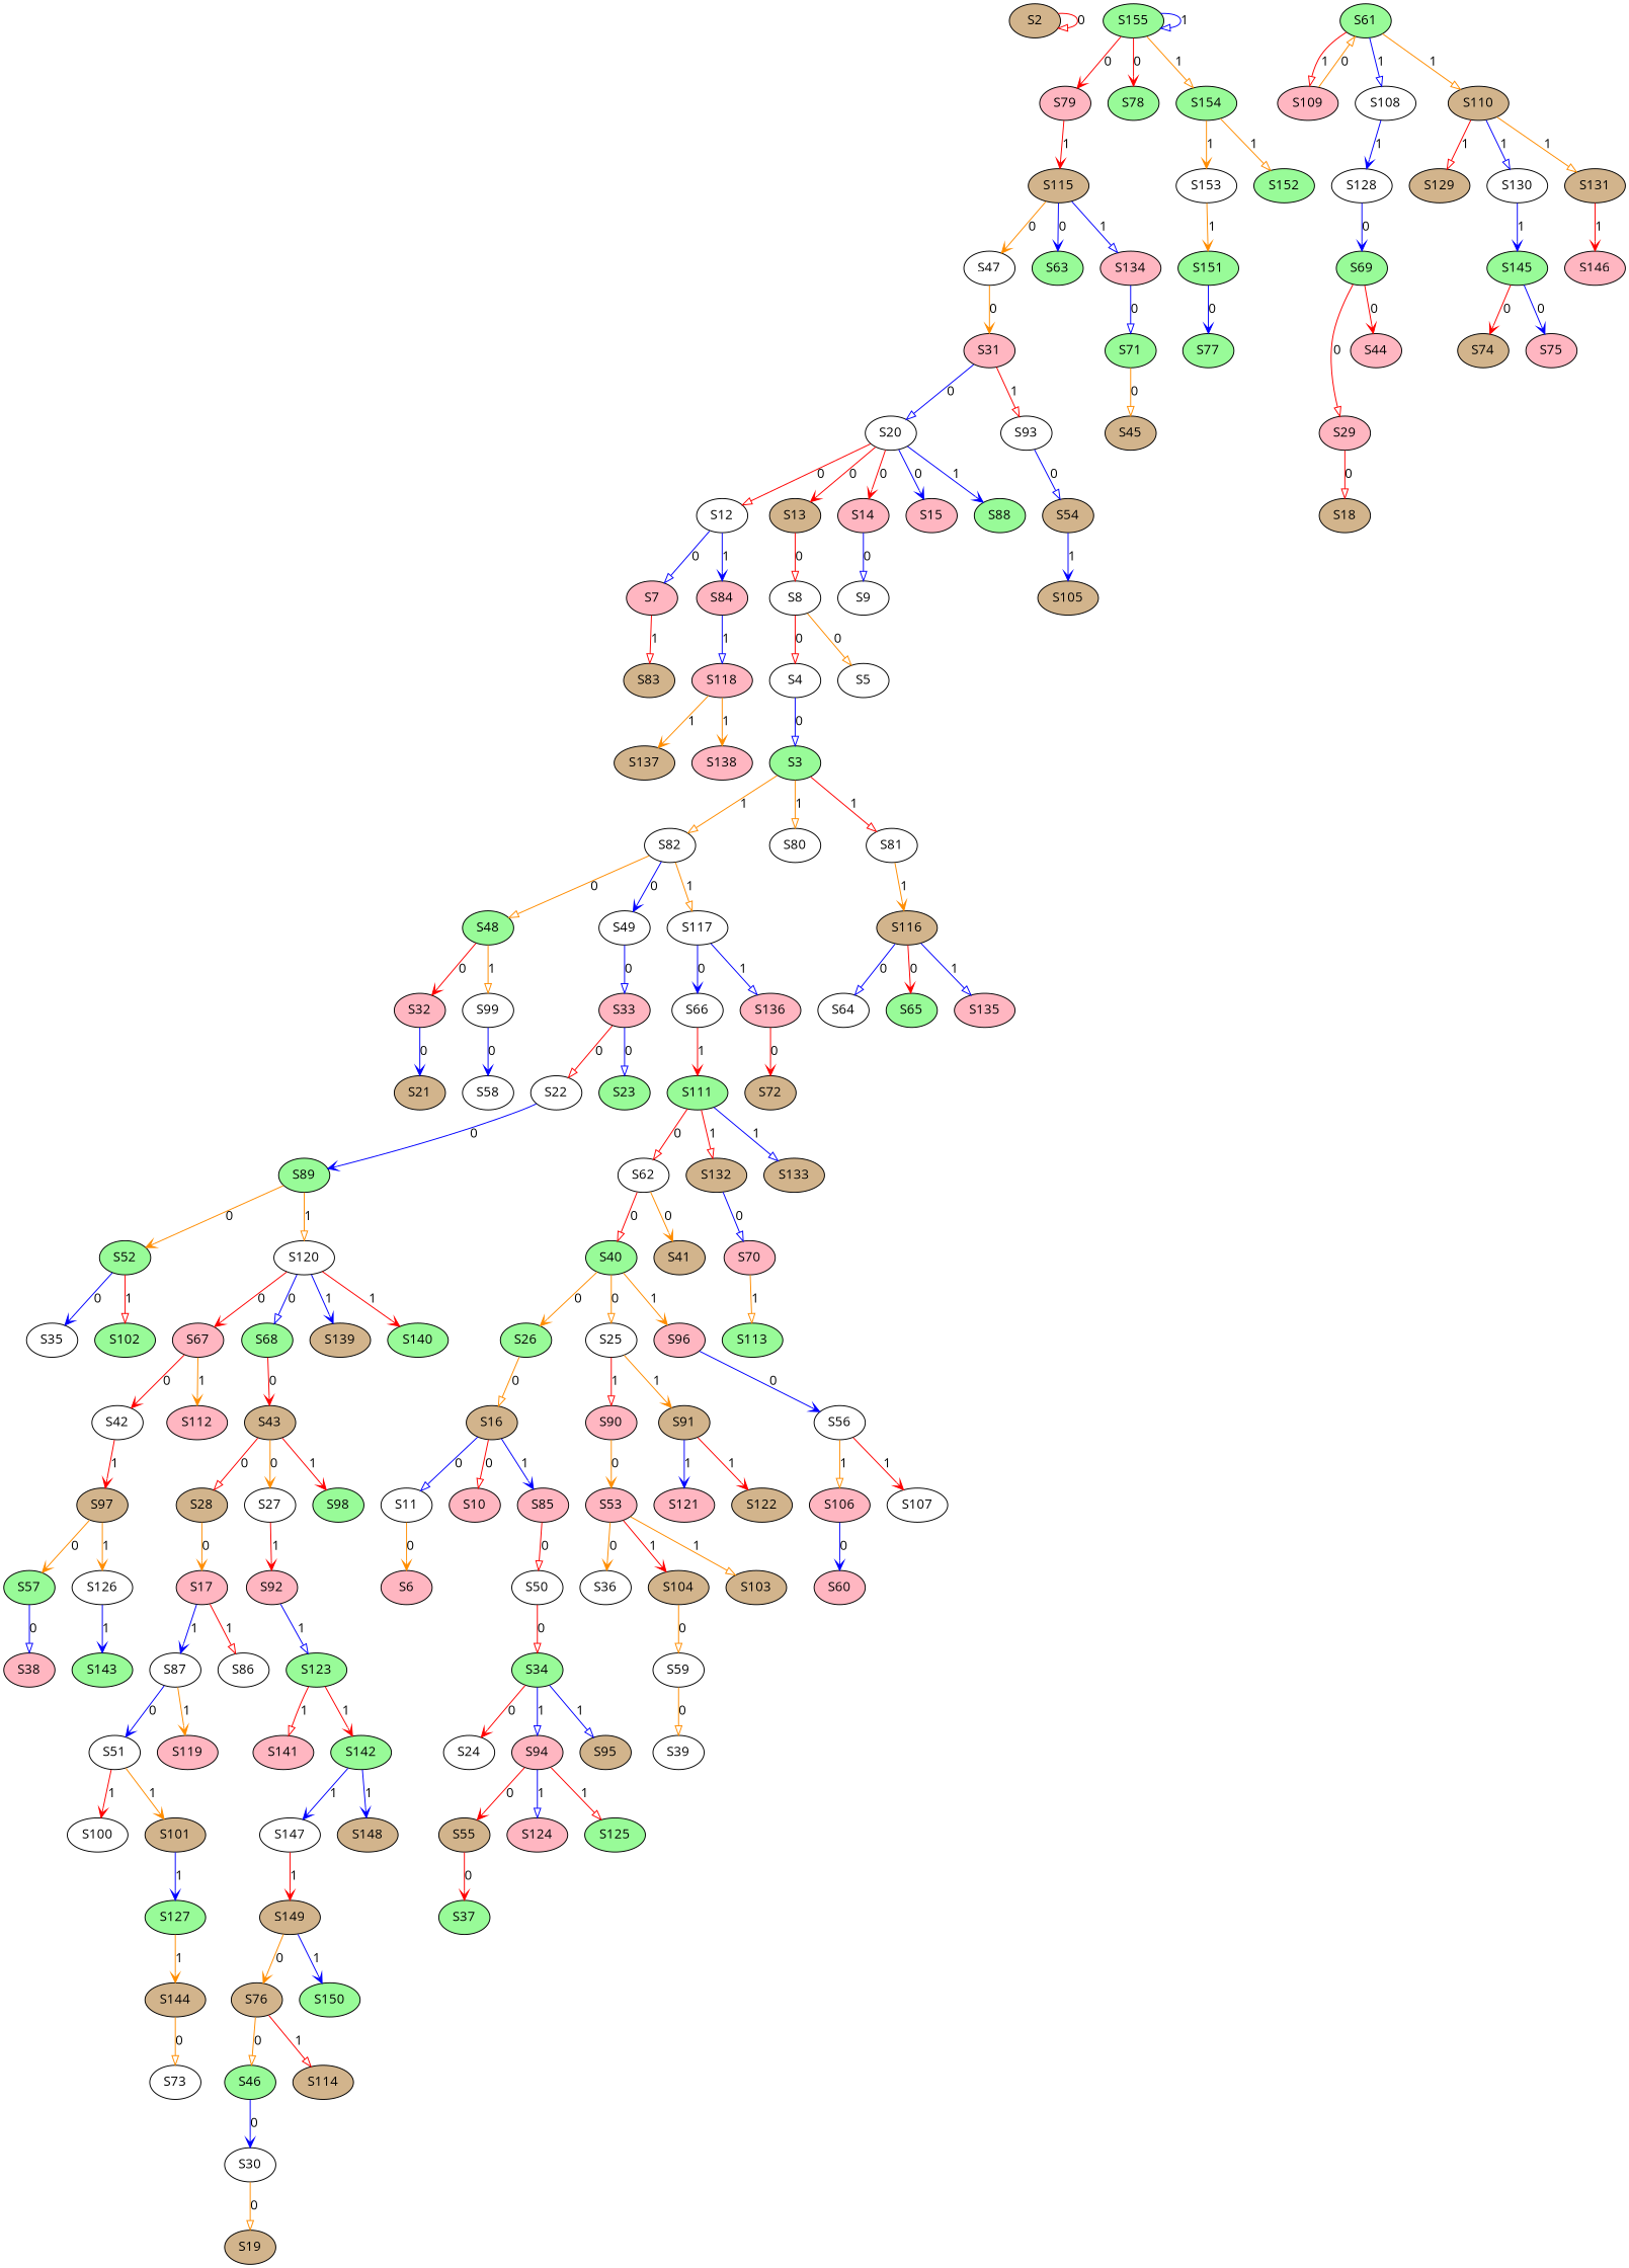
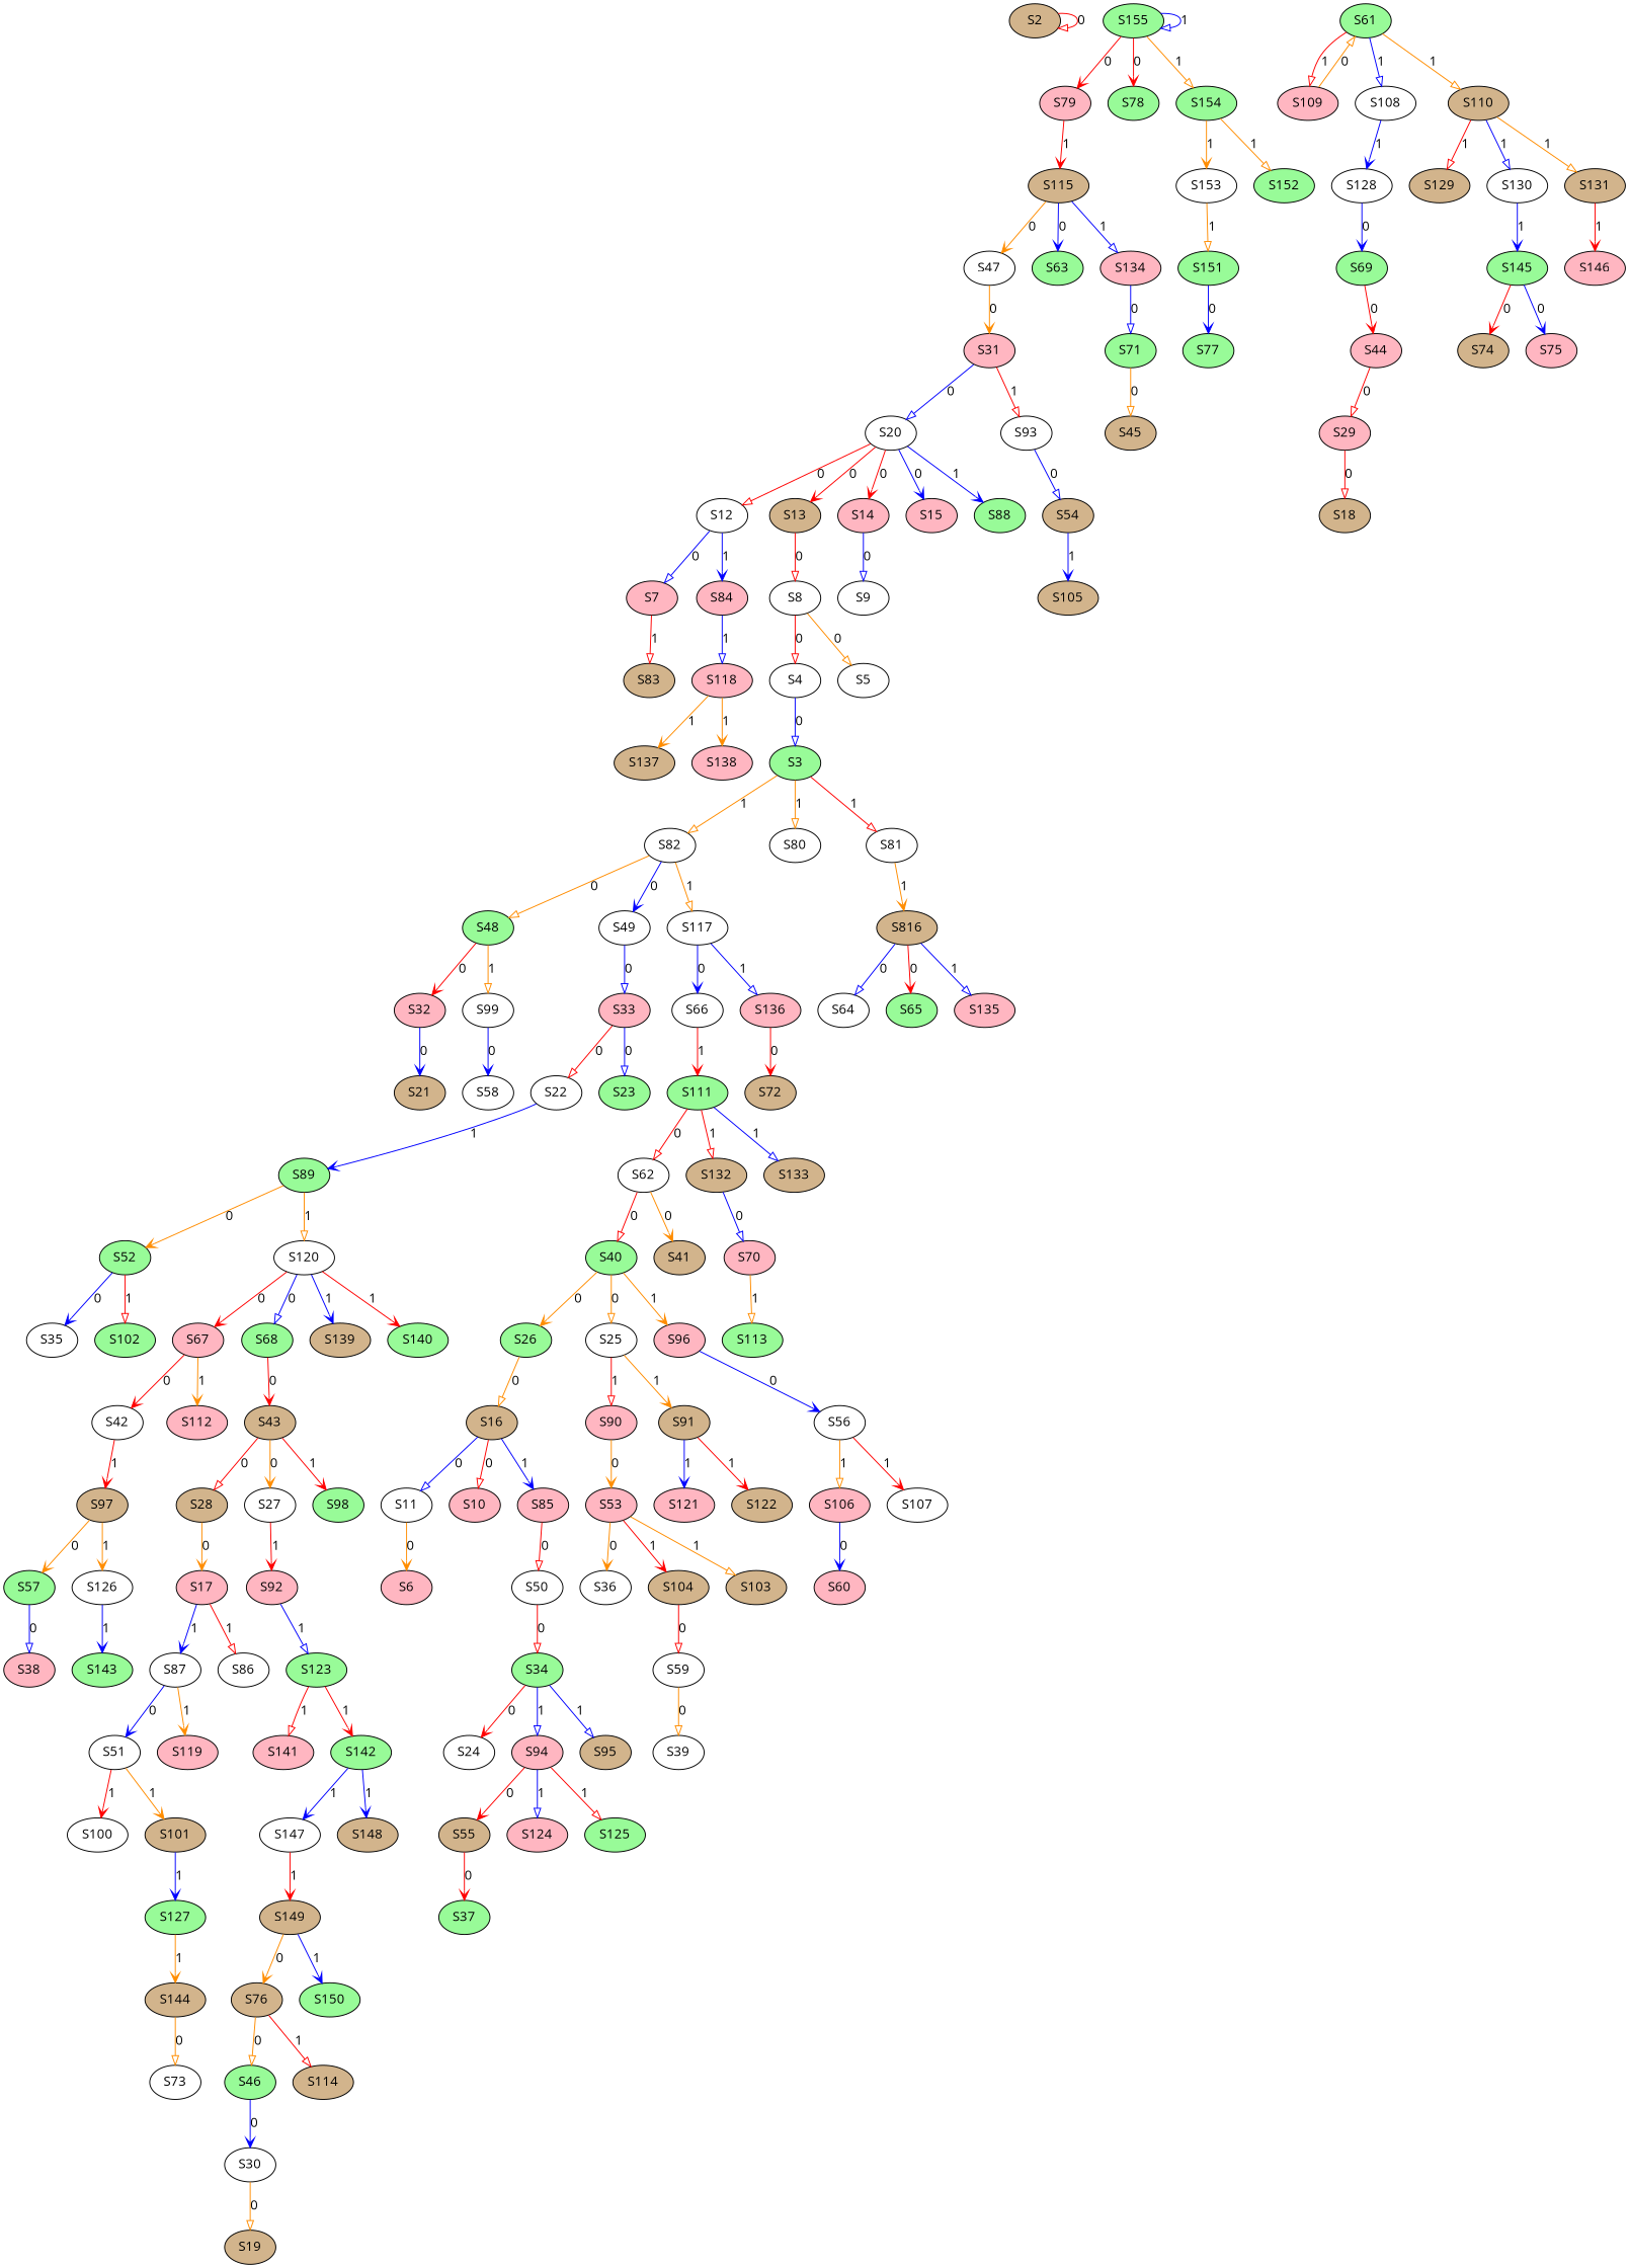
  strict digraph {
    fontname="Open Sans"
    node [fillcolor=white fontname="Open Sans" style=filled]
    edge [arrowhead=vee color=red fontname="Open Sans"]
    S2 [fillcolor=tan]
    S3 [fillcolor=palegreen]
    S4
    S82
    S80
    S81
    S48 [fillcolor=palegreen]
    S49
    S117
-   S116 [fillcolor=tan]
+   S116 [fillcolor=tan label=S816]
    S8
    S5
    S6 [fillcolor=lightpink]
    S11
    S7 [fillcolor=lightpink]
    S12
    S84 [fillcolor=lightpink]
    S83 [fillcolor=tan]
    S118 [fillcolor=lightpink]
    S13 [fillcolor=tan]
    S14 [fillcolor=lightpink]
    S9
    S16 [fillcolor=tan]
    S10 [fillcolor=lightpink]
    S85 [fillcolor=lightpink]
    S50
    S20
    S15 [fillcolor=lightpink]
    S88 [fillcolor=palegreen]
    S26 [fillcolor=palegreen]
    S28 [fillcolor=tan]
    S17 [fillcolor=lightpink]
    S87
    S86
    S51
    S119 [fillcolor=lightpink]
    S29 [fillcolor=lightpink]
    S18 [fillcolor=tan]
    S19 [fillcolor=tan]
    S30
    S31 [fillcolor=lightpink]
    S93
    S54 [fillcolor=tan]
    S32 [fillcolor=lightpink]
    S21 [fillcolor=tan]
    S33 [fillcolor=lightpink]
    S22
    S23 [fillcolor=palegreen]
    S89 [fillcolor=palegreen]
    S52 [fillcolor=palegreen]
    S120
    S34 [fillcolor=palegreen]
    S24
    S94 [fillcolor=lightpink]
    S95 [fillcolor=tan]
    S55 [fillcolor=tan]
    S124 [fillcolor=lightpink]
    S125 [fillcolor=palegreen]
    S40 [fillcolor=palegreen]
    S25
    S96 [fillcolor=lightpink]
    S90 [fillcolor=lightpink]
    S91 [fillcolor=tan]
    S56
    S53 [fillcolor=lightpink]
    S121 [fillcolor=lightpink]
    S122 [fillcolor=tan]
    S43 [fillcolor=tan]
    S27
    S98 [fillcolor=palegreen]
    S92 [fillcolor=lightpink]
    S123 [fillcolor=palegreen]
    S44 [fillcolor=lightpink]
    S46 [fillcolor=palegreen]
    S47
    S99
    S58
    S35
    S102 [fillcolor=palegreen]
    S36
    S104 [fillcolor=tan]
    S103 [fillcolor=tan]
    S59
    S37 [fillcolor=palegreen]
    S57 [fillcolor=palegreen]
    S38 [fillcolor=lightpink]
    S39
    S62
    S41 [fillcolor=tan]
    S67 [fillcolor=lightpink]
    S42
    S112 [fillcolor=lightpink]
    S97 [fillcolor=tan]
    S126
    S68 [fillcolor=palegreen]
    S69 [fillcolor=palegreen]
    S71 [fillcolor=palegreen]
    S45 [fillcolor=tan]
    S76 [fillcolor=tan]
    S114 [fillcolor=tan]
    S79 [fillcolor=lightpink]
    S115 [fillcolor=tan]
    S63 [fillcolor=palegreen]
    S134 [fillcolor=lightpink]
    S66
    S136 [fillcolor=lightpink]
    S100
    S101 [fillcolor=tan]
    S127 [fillcolor=palegreen]
    S139 [fillcolor=tan]
    S140 [fillcolor=palegreen]
    S105 [fillcolor=tan]
    S106 [fillcolor=lightpink]
    S107
    S60 [fillcolor=lightpink]
    S143 [fillcolor=palegreen]
    S109 [fillcolor=lightpink]
    S61 [fillcolor=palegreen]
    S108
    S110 [fillcolor=tan]
    S128
    S129 [fillcolor=tan]
    S130
    S131 [fillcolor=tan]
    S111 [fillcolor=palegreen]
    S132 [fillcolor=tan]
    S133 [fillcolor=tan]
    S70 [fillcolor=lightpink]
    S64
    S65 [fillcolor=palegreen]
    S135 [fillcolor=lightpink]
    S72 [fillcolor=tan]
    S113 [fillcolor=palegreen]
    S144 [fillcolor=tan]
    S73
    S145 [fillcolor=palegreen]
    S74 [fillcolor=tan]
    S75 [fillcolor=lightpink]
    S149 [fillcolor=tan]
    S150 [fillcolor=palegreen]
    S151 [fillcolor=palegreen]
    S77 [fillcolor=palegreen]
    S155 [fillcolor=palegreen]
    S78 [fillcolor=palegreen]
    S154 [fillcolor=palegreen]
    S153
    S152 [fillcolor=palegreen]
    S137 [fillcolor=tan]
    S138 [fillcolor=lightpink]
    S141 [fillcolor=lightpink]
    S142 [fillcolor=palegreen]
    S146 [fillcolor=lightpink]
    S147
    S148 [fillcolor=tan]
    S2 -> S2 [arrowhead=onormal label=0]
    S3 -> S82 [arrowhead=onormal color=darkorange label=1]
    S3 -> S80 [arrowhead=onormal color=darkorange label=1]
    S3 -> S81 [arrowhead=onormal label=1]
    S4 -> S3 [arrowhead=onormal color=blue label=0]
    S82 -> S48 [arrowhead=onormal color=darkorange label=0]
    S82 -> S49 [color=blue label=0]
    S82 -> S117 [arrowhead=onormal color=darkorange label=1]
    S81 -> S116 [color=darkorange label=1]
    S48 -> S32 [label=0]
    S48 -> S99 [arrowhead=onormal color=darkorange label=1]
    S49 -> S33 [arrowhead=onormal color=blue label=0]
    S117 -> S66 [color=blue label=0]
    S117 -> S136 [arrowhead=onormal color=blue label=1]
    S116 -> S64 [arrowhead=onormal color=blue label=0]
    S116 -> S65 [label=0]
    S116 -> S135 [arrowhead=onormal color=blue label=1]
    S8 -> S4 [arrowhead=onormal label=0]
    S8 -> S5 [arrowhead=onormal color=darkorange label=0]
    S11 -> S6 [color=darkorange label=0]
    S7 -> S83 [arrowhead=onormal label=1]
    S12 -> S7 [arrowhead=onormal color=blue label=0]
    S12 -> S84 [color=blue label=1]
    S84 -> S118 [arrowhead=onormal color=blue label=1]
    S118 -> S137 [color=darkorange label=1]
    S118 -> S138 [color=darkorange label=1]
    S13 -> S8 [arrowhead=onormal label=0]
    S14 -> S9 [arrowhead=onormal color=blue label=0]
    S16 -> S11 [arrowhead=onormal color=blue label=0]
    S16 -> S10 [arrowhead=onormal label=0]
    S16 -> S85 [color=blue label=1]
    S85 -> S50 [arrowhead=onormal label=0]
    S50 -> S34 [arrowhead=onormal label=0]
    S20 -> S12 [arrowhead=onormal label=0]
    S20 -> S13 [label=0]
    S20 -> S14 [label=0]
    S20 -> S15 [color=blue label=0]
    S20 -> S88 [color=blue label=1]
    S26 -> S16 [arrowhead=onormal color=darkorange label=0]
    S28 -> S17 [color=darkorange label=0]
    S17 -> S87 [color=blue label=1]
    S17 -> S86 [arrowhead=onormal label=1]
    S87 -> S51 [color=blue label=0]
    S87 -> S119 [color=darkorange label=1]
    S51 -> S100 [label=1]
    S51 -> S101 [color=darkorange label=1]
    S29 -> S18 [arrowhead=onormal label=0]
    S30 -> S19 [arrowhead=onormal color=darkorange label=0]
    S31 -> S20 [arrowhead=onormal color=blue label=0]
    S31 -> S93 [arrowhead=onormal label=1]
    S93 -> S54 [arrowhead=onormal color=blue label=0]
    S54 -> S105 [color=blue label=1]
    S32 -> S21 [color=blue label=0]
    S33 -> S22 [arrowhead=onormal label=0]
    S33 -> S23 [arrowhead=onormal color=blue label=0]
-   S22 -> S89 [color=blue label=0]
+   S22 -> S89 [color=blue label=1]
    S89 -> S52 [color=darkorange label=0]
    S89 -> S120 [arrowhead=onormal color=darkorange label=1]
    S52 -> S35 [color=blue label=0]
    S52 -> S102 [arrowhead=onormal label=1]
    S120 -> S67 [label=0]
    S120 -> S68 [arrowhead=onormal color=blue label=0]
    S120 -> S139 [color=blue label=1]
    S120 -> S140 [label=1]
    S34 -> S24 [label=0]
    S34 -> S94 [arrowhead=onormal color=blue label=1]
    S34 -> S95 [arrowhead=onormal color=blue label=1]
    S94 -> S55 [label=0]
    S94 -> S124 [arrowhead=onormal color=blue label=1]
    S94 -> S125 [arrowhead=onormal label=1]
    S55 -> S37 [label=0]
    S40 -> S26 [color=darkorange label=0]
    S40 -> S25 [arrowhead=onormal color=darkorange label=0]
    S40 -> S96 [color=darkorange label=1]
    S25 -> S90 [arrowhead=onormal label=1]
    S25 -> S91 [color=darkorange label=1]
    S96 -> S56 [color=blue label=0]
    S90 -> S53 [color=darkorange label=0]
    S91 -> S121 [color=blue label=1]
    S91 -> S122 [label=1]
    S56 -> S106 [arrowhead=onormal color=darkorange label=1]
    S56 -> S107 [label=1]
    S53 -> S36 [color=darkorange label=0]
    S53 -> S104 [label=1]
    S53 -> S103 [arrowhead=onormal color=darkorange label=1]
    S43 -> S28 [arrowhead=onormal label=0]
    S43 -> S27 [color=darkorange label=0]
    S43 -> S98 [label=1]
    S27 -> S92 [label=1]
    S92 -> S123 [arrowhead=onormal color=blue label=1]
    S123 -> S141 [arrowhead=onormal label=1]
    S123 -> S142 [label=1]
-   S69 -> S29 [arrowhead=onormal label=0]
+   S44 -> S29 [arrowhead=onormal label=0]
    S46 -> S30 [color=blue label=0]
    S47 -> S31 [color=darkorange label=0]
    S99 -> S58 [color=blue label=0]
-   S104 -> S59 [arrowhead=onormal color=darkorange label=0]
+   S104 -> S59 [arrowhead=onormal label=0]
    S59 -> S39 [arrowhead=onormal color=darkorange label=0]
    S57 -> S38 [arrowhead=onormal color=blue label=0]
    S62 -> S40 [arrowhead=onormal label=0]
    S62 -> S41 [color=darkorange label=0]
    S67 -> S42 [label=0]
    S67 -> S112 [color=darkorange label=1]
    S42 -> S97 [label=1]
    S97 -> S57 [color=darkorange label=0]
    S97 -> S126 [color=darkorange label=1]
    S126 -> S143 [color=blue label=1]
    S68 -> S43 [label=0]
    S69 -> S44 [label=0]
    S71 -> S45 [arrowhead=onormal color=darkorange label=0]
    S76 -> S46 [arrowhead=onormal color=darkorange label=0]
    S76 -> S114 [arrowhead=onormal label=1]
    S79 -> S115 [label=1]
    S115 -> S47 [color=darkorange label=0]
    S115 -> S63 [color=blue label=0]
    S115 -> S134 [arrowhead=onormal color=blue label=1]
    S134 -> S71 [arrowhead=onormal color=blue label=0]
    S66 -> S111 [label=1]
    S136 -> S72 [label=0]
    S101 -> S127 [color=blue label=1]
    S127 -> S144 [color=darkorange label=1]
    S106 -> S60 [color=blue label=0]
    S109 -> S61 [arrowhead=onormal color=darkorange label=0]
    S61 -> S109 [arrowhead=onormal label=1]
    S61 -> S108 [arrowhead=onormal color=blue label=1]
    S61 -> S110 [arrowhead=onormal color=darkorange label=1]
    S108 -> S128 [color=blue label=1]
    S110 -> S129 [arrowhead=onormal label=1]
    S110 -> S130 [arrowhead=onormal color=blue label=1]
    S110 -> S131 [arrowhead=onormal color=darkorange label=1]
    S128 -> S69 [color=blue label=0]
    S130 -> S145 [color=blue label=1]
    S131 -> S146 [label=1]
    S111 -> S62 [arrowhead=onormal label=0]
    S111 -> S132 [arrowhead=onormal label=1]
    S111 -> S133 [arrowhead=onormal color=blue label=1]
    S132 -> S70 [arrowhead=onormal color=blue label=0]
    S70 -> S113 [arrowhead=onormal color=darkorange label=1]
    S144 -> S73 [arrowhead=onormal color=darkorange label=0]
    S145 -> S74 [label=0]
    S145 -> S75 [color=blue label=0]
    S149 -> S76 [color=darkorange label=0]
    S149 -> S150 [color=blue label=1]
    S151 -> S77 [color=blue label=0]
    S155 -> S79 [label=0]
    S155 -> S155 [arrowhead=onormal color=blue label=1]
    S155 -> S78 [label=0]
    S155 -> S154 [arrowhead=onormal color=darkorange label=1]
    S154 -> S153 [color=darkorange label=1]
    S154 -> S152 [arrowhead=onormal color=darkorange label=1]
-   S153 -> S151 [color=darkorange label=1]
+   S153 -> S151 [arrowhead=onormal color=darkorange label=1]
    S142 -> S147 [color=blue label=1]
    S142 -> S148 [color=blue label=1]
    S147 -> S149 [label=1]
  }
